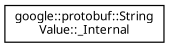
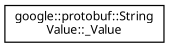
  digraph {
    rankdir=LR
    fontname="Noto Sans"
-   n1 [color=black fillcolor=white fontname="Noto Sans" fontsize=10 height=0.2 label="google::protobuf::String\lValue::_Internal" shape=record style=filled width=0.4]
+   n1 [color=black fillcolor=white fontname="Noto Sans" fontsize=10 height=0.2 label="google::protobuf::String\lValue::_Value" shape=record style=filled width=0.4]
  }
